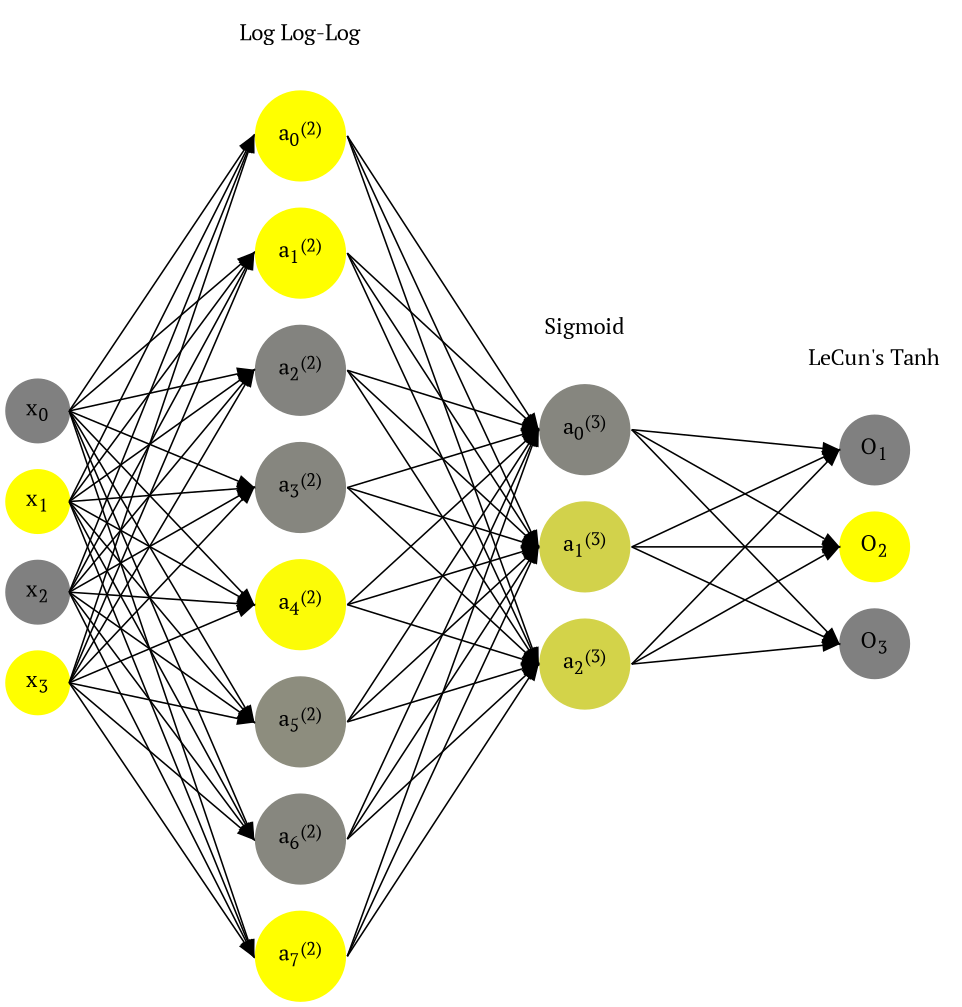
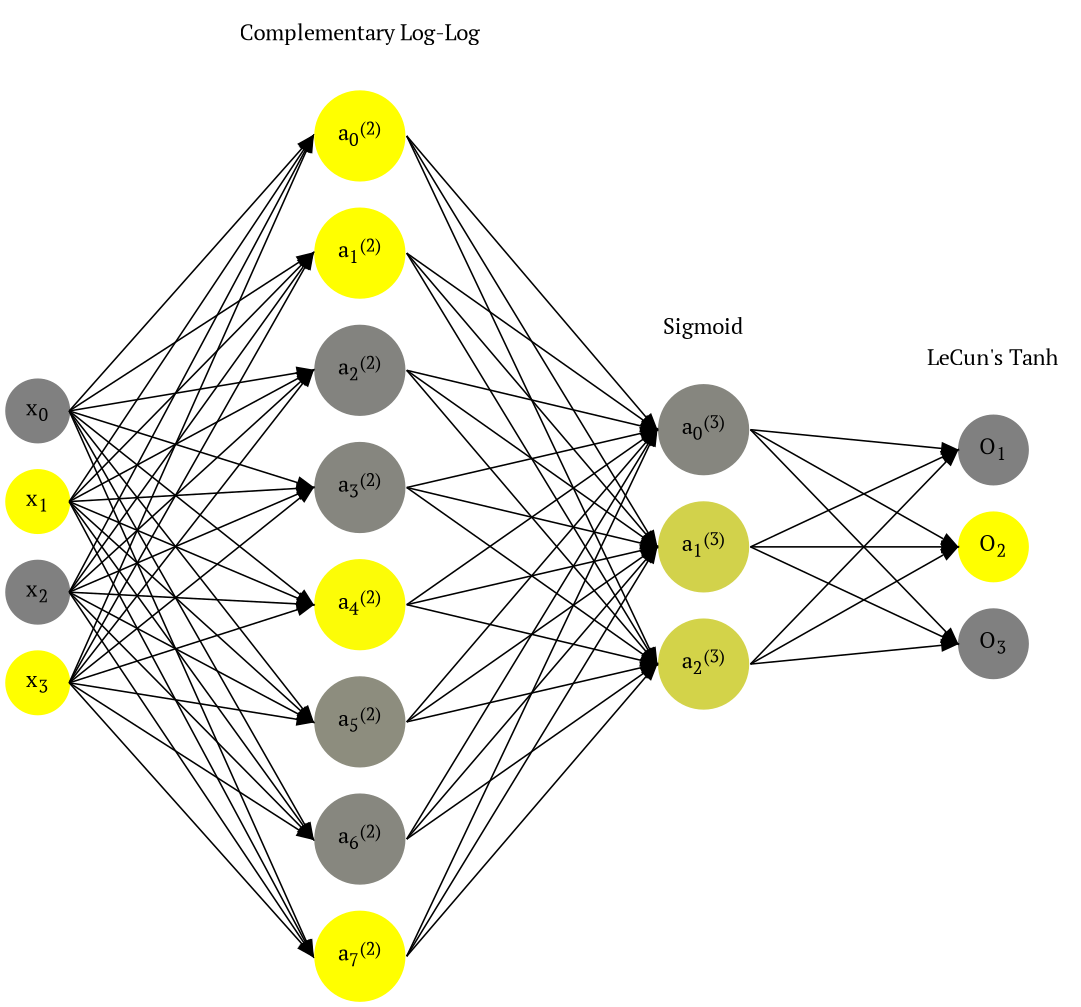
  digraph {
    rankdir=LR
    ranksep=1.4
    splines=false
    fontname="PT Serif"
    node [color="0.1667, 0.0, 0.5" fillcolor="0.1667, 0.0, 0.5" shape=circle style=filled fontname="PT Serif"]
    edge [headport=w style=solid tailport=e fontname="PT Serif"]
    n1 [label=<x<sub>0</sub>>]
    n2 [color="0.1667, 1.0, 1.0" fillcolor="0.1667, 1.0, 1.0" label=<x<sub>1</sub>>]
    n3 [label=<x<sub>2</sub>>]
    n4 [color="0.1667, 1.0, 1.0" fillcolor="0.1667, 1.0, 1.0" label=<x<sub>3</sub>>]
    n5 [color="0.1667, 0.999997, 0.999999" fillcolor="0.1667, 0.999997, 0.999999" label=<a<sub>0</sub><sup>(2)</sup>>]
    n6 [color="0.1667, 0.999985, 0.999993" fillcolor="0.1667, 0.999985, 0.999993" label=<a<sub>1</sub><sup>(2)</sup>>]
    n7 [color="0.1667, 0.030031, 0.515016" fillcolor="0.1667, 0.030031, 0.515016" label=<a<sub>2</sub><sup>(2)</sup>>]
    n8 [color="0.1667, 0.048560, 0.524280" fillcolor="0.1667, 0.048560, 0.524280" label=<a<sub>3</sub><sup>(2)</sup>>]
    n9 [color="0.1667, 0.971744, 0.985872" fillcolor="0.1667, 0.971744, 0.985872" label=<a<sub>4</sub><sup>(2)</sup>>]
    n10 [color="0.1667, 0.106113, 0.553056" fillcolor="0.1667, 0.106113, 0.553056" label=<a<sub>5</sub><sup>(2)</sup>>]
    n11 [color="0.1667, 0.062203, 0.531102" fillcolor="0.1667, 0.062203, 0.531102" label=<a<sub>6</sub><sup>(2)</sup>>]
    n12 [color="0.1667, 1.000000, 1.000000" fillcolor="0.1667, 1.000000, 1.000000" label=<a<sub>7</sub><sup>(2)</sup>>]
    n13 [color="0.1667, 0.052147, 0.526073" fillcolor="0.1667, 0.052147, 0.526073" label=<a<sub>0</sub><sup>(3)</sup>>]
    n14 [color="0.1667, 0.642973, 0.821486" fillcolor="0.1667, 0.642973, 0.821486" label=<a<sub>1</sub><sup>(3)</sup>>]
    n15 [color="0.1667, 0.652403, 0.826202" fillcolor="0.1667, 0.652403, 0.826202" label=<a<sub>2</sub><sup>(3)</sup>>]
    n16 [label=<O<sub>1</sub>>]
    n17 [color="0.1667, 1.0, 1.0" fillcolor="0.1667, 1.0, 1.0" label=<O<sub>2</sub>>]
    n18 [label=<O<sub>3</sub>>]
-   n19 [label="Log Log-Log" shape=plaintext color="" fillcolor="" style=""]
+   n19 [label="Complementary Log-Log" shape=plaintext color="" fillcolor="" style=""]
    n20 [label=Sigmoid shape=plaintext color="" fillcolor="" style=""]
    n21 [label="LeCun's Tanh" shape=plaintext color="" fillcolor="" style=""]
    subgraph sub_1 {
      n1
    }
    subgraph sub_2 {
      n2
    }
    subgraph sub_3 {
      n3
    }
    subgraph sub_4 {
      n4
    }
    subgraph sub_5 {
      n5
    }
    subgraph sub_6 {
      n6
    }
    subgraph sub_7 {
      n7
    }
    subgraph sub_8 {
      n8
    }
    subgraph sub_9 {
      n9
    }
    subgraph sub_10 {
      n10
    }
    subgraph sub_11 {
      n11
    }
    subgraph sub_12 {
      n12
    }
    subgraph sub_13 {
      n13
    }
    subgraph sub_14 {
      n14
    }
    subgraph sub_15 {
      n15
    }
    subgraph sub_16 {
      n16
    }
    subgraph sub_17 {
      n17
    }
    subgraph sub_18 {
      n18
    }
    subgraph sub_19 {
      rank=same
      n1
      n2
      n3
      n4
    }
    subgraph sub_20 {
      rank=same
      n5
      n6
      n7
      n8
      n9
      n10
      n11
      n12
    }
    subgraph sub_21 {
      rank=same
      n13
      n14
      n15
    }
    subgraph sub_22 {
      rank=same
      n16
      n17
      n18
    }
    subgraph sub_23 {
      rank=same
      n5
      n19
    }
    subgraph sub_24 {
      rank=same
      n13
      n20
    }
    subgraph sub_25 {
      rank=same
      n16
      n21
    }
    n1 -> n2 [style=invis]
    n1 -> n5
    n1 -> n6
    n1 -> n7
    n1 -> n8
    n1 -> n9
    n1 -> n10
    n1 -> n11
    n1 -> n12
    n2 -> n3 [style=invis]
    n2 -> n5
    n2 -> n6
    n2 -> n7
    n2 -> n8
    n2 -> n9
    n2 -> n10
    n2 -> n11
    n2 -> n12
    n3 -> n4 [style=invis]
    n3 -> n5
    n3 -> n6
    n3 -> n7
    n3 -> n8
    n3 -> n9
    n3 -> n10
    n3 -> n11
    n3 -> n12
    n4 -> n5
    n4 -> n6
    n4 -> n7
    n4 -> n8
    n4 -> n9
    n4 -> n10
    n4 -> n11
    n4 -> n12
    n5 -> n6 [style=invis]
    n5 -> n13
    n5 -> n14
    n5 -> n15
    n6 -> n7 [style=invis]
    n6 -> n13
    n6 -> n14
    n6 -> n15
    n7 -> n8 [style=invis]
    n7 -> n13
    n7 -> n14
    n7 -> n15
    n8 -> n9 [style=invis]
    n8 -> n13
    n8 -> n14
    n8 -> n15
    n9 -> n10 [style=invis]
    n9 -> n13
    n9 -> n14
    n9 -> n15
    n10 -> n11 [style=invis]
    n10 -> n13
    n10 -> n14
    n10 -> n15
    n11 -> n12 [style=invis]
    n11 -> n13
    n11 -> n14
    n11 -> n15
    n12 -> n13
    n12 -> n14
    n12 -> n15
    n13 -> n14 [style=invis]
    n13 -> n16
    n13 -> n17
    n13 -> n18
    n14 -> n15 [style=invis]
    n14 -> n16
    n14 -> n17
    n14 -> n18
    n15 -> n16
    n15 -> n17
    n15 -> n18
    n16 -> n17 [style=invis]
    n17 -> n18 [style=invis]
    n19 -> n5 [style=invis]
    n20 -> n13 [style=invis]
    n21 -> n16 [style=invis]
  }
